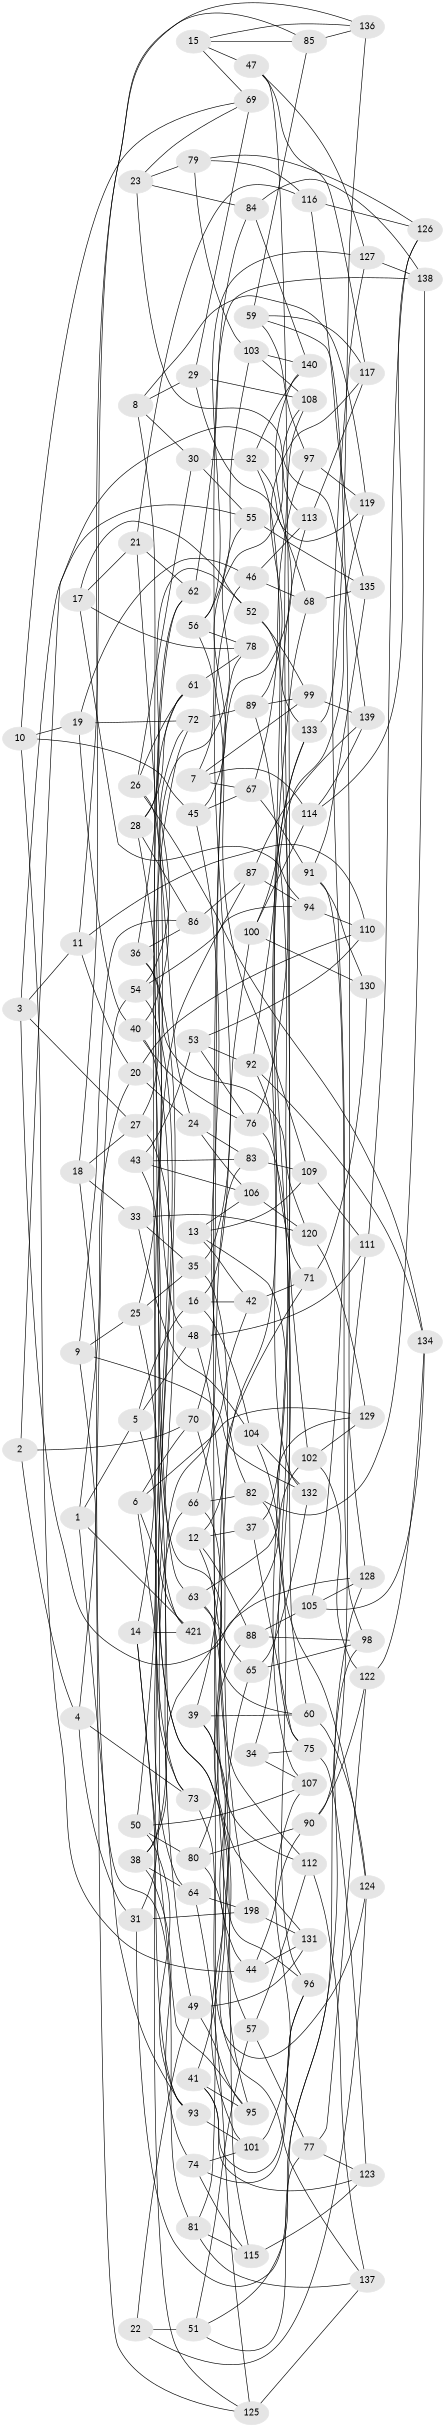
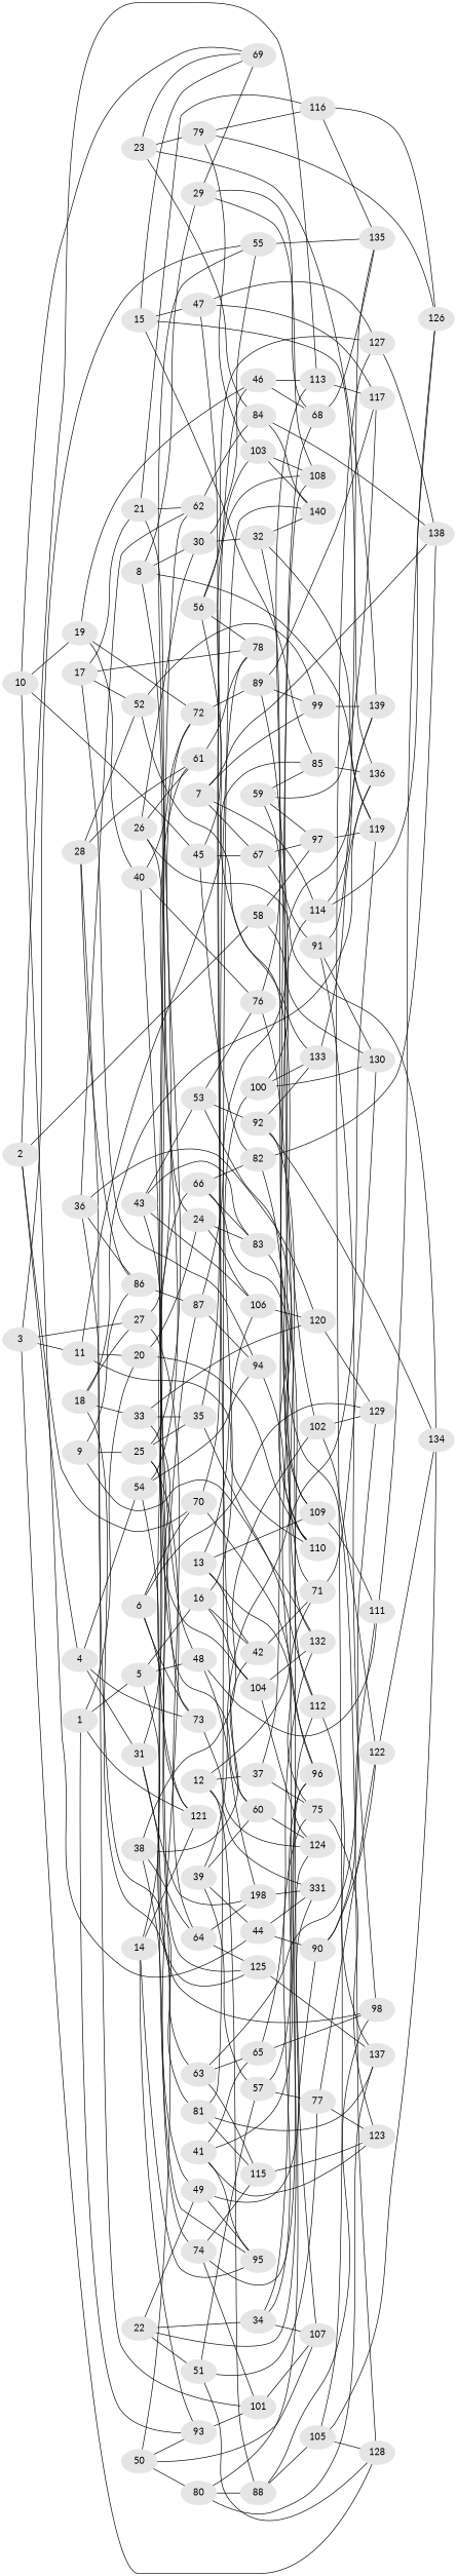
  graph {
    fontname=Lato
    rankdir=LR
    node [color=gray90 fontname=Lato style=filled]
    edge [fontname=Lato]
    1
    5
    20
    93
-   121 [label=421]
+   121
    16
    48
    125
    110
    24
    101
    2
    4
+   58
    70
    113
    31
    54
    73
    97
    130
    78
    96
    117
    3
    11
    27
    55
    128
    85
    64
    135
    66
    98
    n35 [label=198]
    95
    94
    61
    124
    42
    100
    104
    111
    137
    6
    129
    7
    67
    99
    114
    138
    91
    139
    126
    8
    29
    30
    119
    69
    68
    108
    32
    9
    25
    86
    132
    72
    49
    35
    87
    10
    19
    44
    45
    40
    46
-   131
+   131 [label=331]
    90
    82
    136
    12
    37
    71
    88
    75
    105
    13
    106
    109
    123
    120
    14
    62
    84
    15
    47
    60
    127
    133
    17
    21
    52
    116
    18
    33
    81
    140
    115
    76
    89
    83
    22
    34
    51
    107
    57
    77
    23
    79
    103
    112
    26
    134
    28
    63
    65
    36
    38
    74
    102
    122
    39
    41
    43
    53
    92
    50
    80
    56
    59
    1 -- 5
    1 -- 20
    1 -- 93
    1 -- 121
    5 -- 16
    5 -- 48
    5 -- 125
    20 -- 110
    20 -- 24
    93 -- 101
    16 -- 42
    16 -- 100
    16 -- 104
    48 -- n35
    48 -- 111
    125 -- 137
    24 -- 106
    24 -- 83
    101 -- 107
    2 -- 4
+   2 -- 58
    2 -- 70
    2 -- 113
    4 -- 31
    4 -- 54
    4 -- 73
+   58 -- 97
+   58 -- 130
    70 -- 78
    70 -- 96
    113 -- 117
    31 -- 66
    31 -- 98
    31 -- n35
    54 -- 95
    54 -- 94
    54 -- 61
    73 -- 124
    97 -- 119
    3 -- 11
    3 -- 27
    3 -- 55
    3 -- 128
    11 -- 20
    11 -- 110
    11 -- 85
    27 -- 55
    27 -- 64
    55 -- 135
    85 -- 136
    64 -- 125
    64 -- n35
    66 -- 82
    66 -- 83
    66 -- 112
    n35 -- 131
    94 -- 110
    61 -- 78
    42 -- 71
    100 -- 130
    100 -- 114
    100 -- 133
    104 -- 124
    104 -- 132
    111 -- 126
    6 -- 121
    6 -- 70
    6 -- 73
    6 -- 129
    7 -- 67
    7 -- 99
    7 -- 114
    7 -- 138
    67 -- 97
    67 -- 91
    99 -- 139
    114 -- 139
    114 -- 126
    91 -- 130
    91 -- 135
    91 -- 98
    8 -- 48
    8 -- 29
    8 -- 30
    8 -- 119
    29 -- 69
    29 -- 68
    29 -- 108
    30 -- 55
    30 -- 32
    68 -- 135
    32 -- 119
    32 -- 71
    32 -- 140
-   9 -- 125
+   25 -- 125
    9 -- 25
    9 -- 86
    9 -- 132
    25 -- 72
    25 -- 49
    25 -- 35
    86 -- 87
    72 -- 89
    49 -- 95
    49 -- 131
    35 -- 46
    35 -- 112
    87 -- 94
    87 -- 139
    10 -- 69
    10 -- 19
    10 -- 44
    10 -- 45
    19 -- 72
    19 -- 40
    19 -- 46
    44 -- 131
    44 -- 90
    45 -- 67
    45 -- 108
    45 -- 82
    40 -- 73
    40 -- 72
    40 -- 76
    46 -- 113
    46 -- 68
    90 -- 111
    90 -- 122
    82 -- 96
    82 -- 138
    12 -- 131
    12 -- 37
    12 -- 71
    12 -- 88
    37 -- 108
    37 -- 75
    71 -- 130
    88 -- 98
    88 -- 105
    75 -- 123
    105 -- 128
    105 -- 127
    105 -- 134
    13 -- 42
    13 -- 75
    13 -- 106
    13 -- 109
    106 -- 120
    109 -- 111
    120 -- 129
    14 -- 93
    14 -- 121
    14 -- 95
    14 -- 62
    62 -- 84
    84 -- 138
    84 -- 140
    15 -- 85
    15 -- 69
    15 -- 136
    15 -- 47
    47 -- 117
    47 -- 60
    47 -- 127
    60 -- 124
    127 -- 138
    133 -- 136
    17 -- 78
    17 -- 94
    17 -- 21
    17 -- 52
    21 -- 24
    21 -- 62
    21 -- 116
    52 -- 99
    52 -- 133
    116 -- 135
    116 -- 126
    18 -- 27
    18 -- 136
    18 -- 33
    18 -- 81
    33 -- 104
    33 -- 35
    33 -- 120
    81 -- 137
    81 -- 140
    81 -- 115
    115 -- 123
    76 -- 113
    76 -- 107
    89 -- 117
    89 -- 99
    89 -- 102
    83 -- 109
    22 -- 124
    22 -- 49
+   22 -- 34
    22 -- 51
    34 -- 68
    34 -- 75
    34 -- 107
    51 -- 128
    51 -- 57
    51 -- 77
    57 -- 77
    57 -- 112
    77 -- 123
    77 -- 122
    23 -- 139
    23 -- 69
    23 -- 84
    23 -- 79
    79 -- 126
    79 -- 116
    79 -- 103
    103 -- 108
    103 -- 140
    112 -- 137
    26 -- 61
    26 -- 30
    26 -- 60
    26 -- 134
    28 -- 61
    28 -- 86
    28 -- 52
    28 -- 63
    63 -- 129
    63 -- 115
    63 -- 65
    65 -- 98
    65 -- 132
    36 -- 101
    36 -- 86
    36 -- 120
    36 -- 62
    38 -- 64
    38 -- 42
    38 -- 74
    38 -- 102
    74 -- 101
    74 -- 96
    74 -- 115
    102 -- 129
    102 -- 122
    122 -- 134
    39 -- 119
    39 -- 44
    39 -- 60
    39 -- 57
    41 -- 96
    41 -- 95
    41 -- 123
    41 -- 65
    43 -- 121
    43 -- 106
    43 -- 83
    43 -- 53
    53 -- 110
    53 -- 76
    53 -- 92
    92 -- 132
    92 -- 133
    92 -- 134
    50 -- 93
    50 -- 87
    50 -- 107
    50 -- 80
    80 -- 137
    80 -- 90
    80 -- 88
    56 -- 78
    56 -- 109
    56 -- 127
    56 -- 103
    59 -- 97
    59 -- 117
    59 -- 128
    59 -- 85
  }
